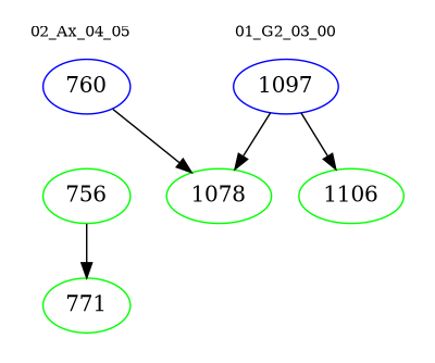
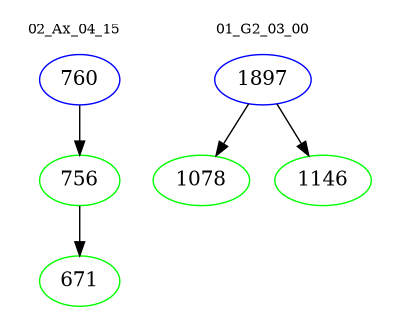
  digraph {
    node [color=green]
    edge [color=black]
    n1 [color=blue label=760]
-   n2 [label=771]
+   n2 [label=671]
    n3 [label=756]
-   n4 [color=blue label=1097]
+   n4 [color=blue label=1897]
    n5 [label=1078]
-   n6 [label=1106]
+   n6 [label=1146]
    subgraph cluster_1 {
      color=white
      fontsize=10
-     label="02_Ax_04_05"
+     label="02_Ax_04_15"
      n1
      n2
      n3
    }
    subgraph cluster_2 {
      color=white
      fontsize=10
      label="01_G2_03_00"
      n4
      n5
      n6
    }
-   n1 -> n5
+   n1 -> n3
    n3 -> n2
    n4 -> n5
    n4 -> n6
  }
